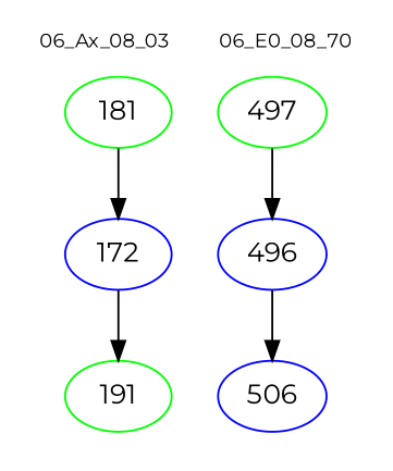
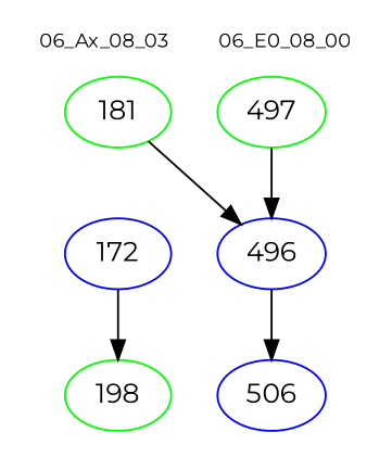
  digraph {
    fontname=Montserrat
    node [color=green fontname=Montserrat]
    edge [color=black fontname=Montserrat]
    n1 [label=181]
    n2 [color=blue label=172]
-   n3 [label=191]
+   n3 [label=198]
    n4 [label=497]
    n5 [color=blue label=496]
    n6 [color=blue label=506]
    subgraph cluster_1 {
      color=white
      fontsize=10
      label="06_Ax_08_03"
      n1
      n2
      n3
    }
    subgraph cluster_2 {
      color=white
      fontsize=10
-     label="06_E0_08_70"
+     label="06_E0_08_00"
      n4
      n5
      n6
    }
-   n1 -> n2
+   n1 -> n5
    n2 -> n3
    n4 -> n5
    n5 -> n6
  }
